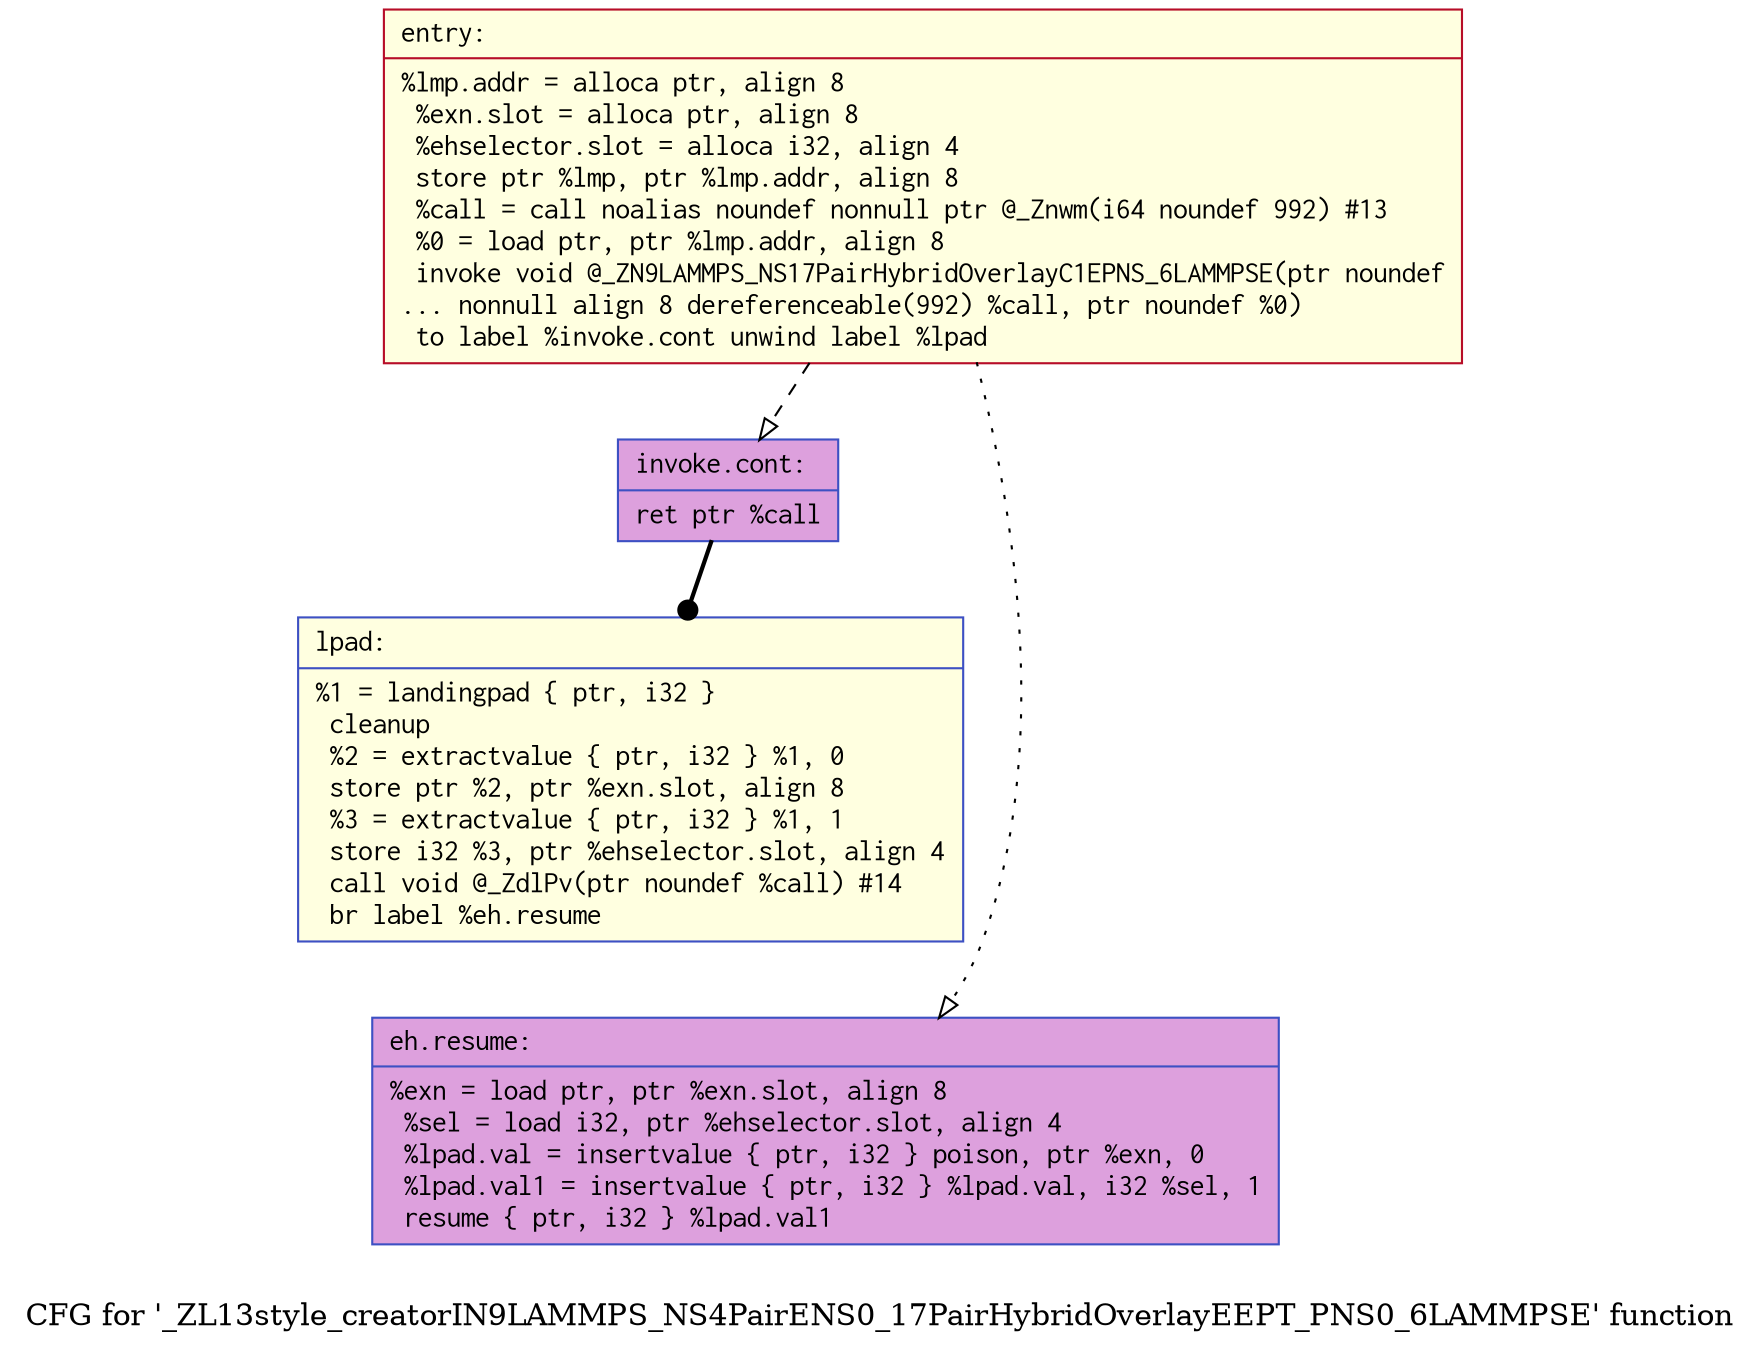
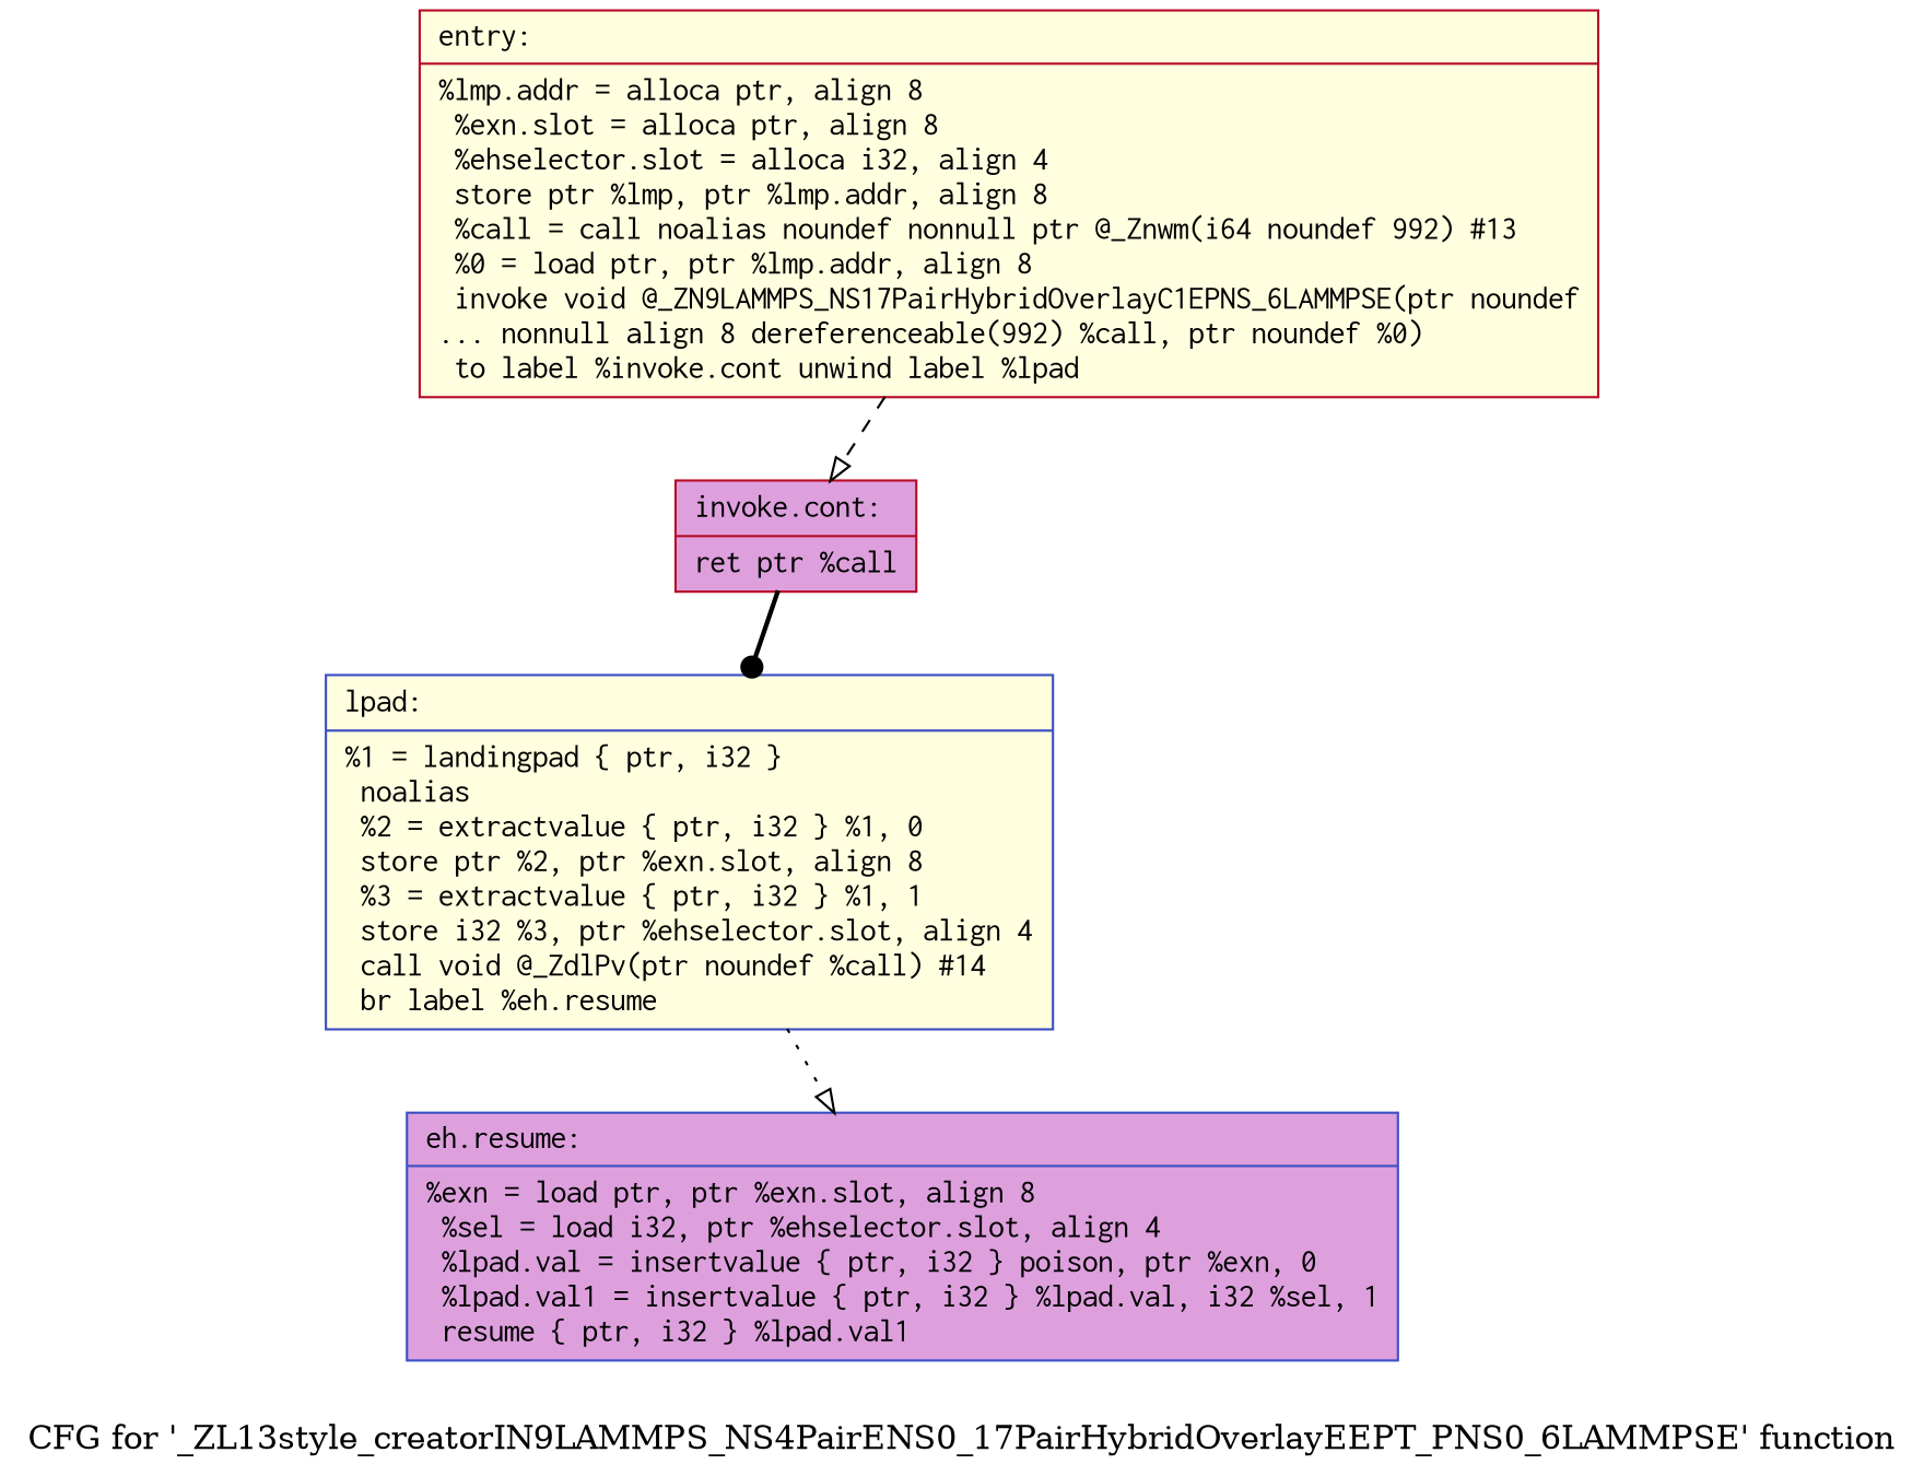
  digraph {
    label="CFG for '_ZL13style_creatorIN9LAMMPS_NS4PairENS0_17PairHybridOverlayEEPT_PNS0_6LAMMPSE' function"
    node [color="#b70d28ff" fillcolor=lightyellow fontname=Courier shape=record style=filled]
    edge [arrowhead=onormal]
    n1 [label="{entry:\l|  %lmp.addr = alloca ptr, align 8\l  %exn.slot = alloca ptr, align 8\l  %ehselector.slot = alloca i32, align 4\l  store ptr %lmp, ptr %lmp.addr, align 8\l  %call = call noalias noundef nonnull ptr @_Znwm(i64 noundef 992) #13\l  %0 = load ptr, ptr %lmp.addr, align 8\l  invoke void @_ZN9LAMMPS_NS17PairHybridOverlayC1EPNS_6LAMMPSE(ptr noundef\l... nonnull align 8 dereferenceable(992) %call, ptr noundef %0)\l          to label %invoke.cont unwind label %lpad\l}"]
-   n2 [color="#3d50c3ff" fillcolor=plum label="{invoke.cont:\l|  ret ptr %call\l}"]
-   n3 [color="#3d50c3ff" label="{lpad:\l|  %1 = landingpad \{ ptr, i32 \}\l          cleanup\l  %2 = extractvalue \{ ptr, i32 \} %1, 0\l  store ptr %2, ptr %exn.slot, align 8\l  %3 = extractvalue \{ ptr, i32 \} %1, 1\l  store i32 %3, ptr %ehselector.slot, align 4\l  call void @_ZdlPv(ptr noundef %call) #14\l  br label %eh.resume\l}"]
+   n2 [fillcolor=plum label="{invoke.cont:\l|  ret ptr %call\l}"]
+   n3 [color="#3d50c3ff" label="{lpad:\l|  %1 = landingpad \{ ptr, i32 \}\l          noalias\l  %2 = extractvalue \{ ptr, i32 \} %1, 0\l  store ptr %2, ptr %exn.slot, align 8\l  %3 = extractvalue \{ ptr, i32 \} %1, 1\l  store i32 %3, ptr %ehselector.slot, align 4\l  call void @_ZdlPv(ptr noundef %call) #14\l  br label %eh.resume\l}"]
    n4 [color="#3d50c3ff" fillcolor=plum label="{eh.resume:\l|  %exn = load ptr, ptr %exn.slot, align 8\l  %sel = load i32, ptr %ehselector.slot, align 4\l  %lpad.val = insertvalue \{ ptr, i32 \} poison, ptr %exn, 0\l  %lpad.val1 = insertvalue \{ ptr, i32 \} %lpad.val, i32 %sel, 1\l  resume \{ ptr, i32 \} %lpad.val1\l}"]
    n1 -> n2 [style=dashed]
    n2 -> n3 [arrowhead=dot style=bold]
-   n1 -> n4 [style=dotted]
+   n3 -> n4 [style=dotted]
  }
